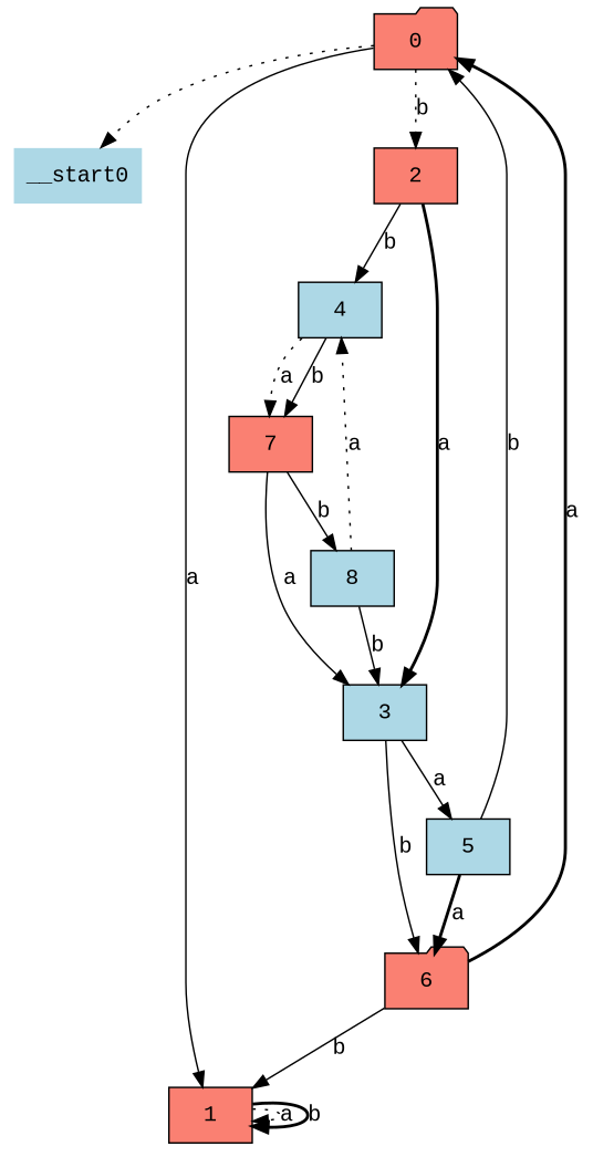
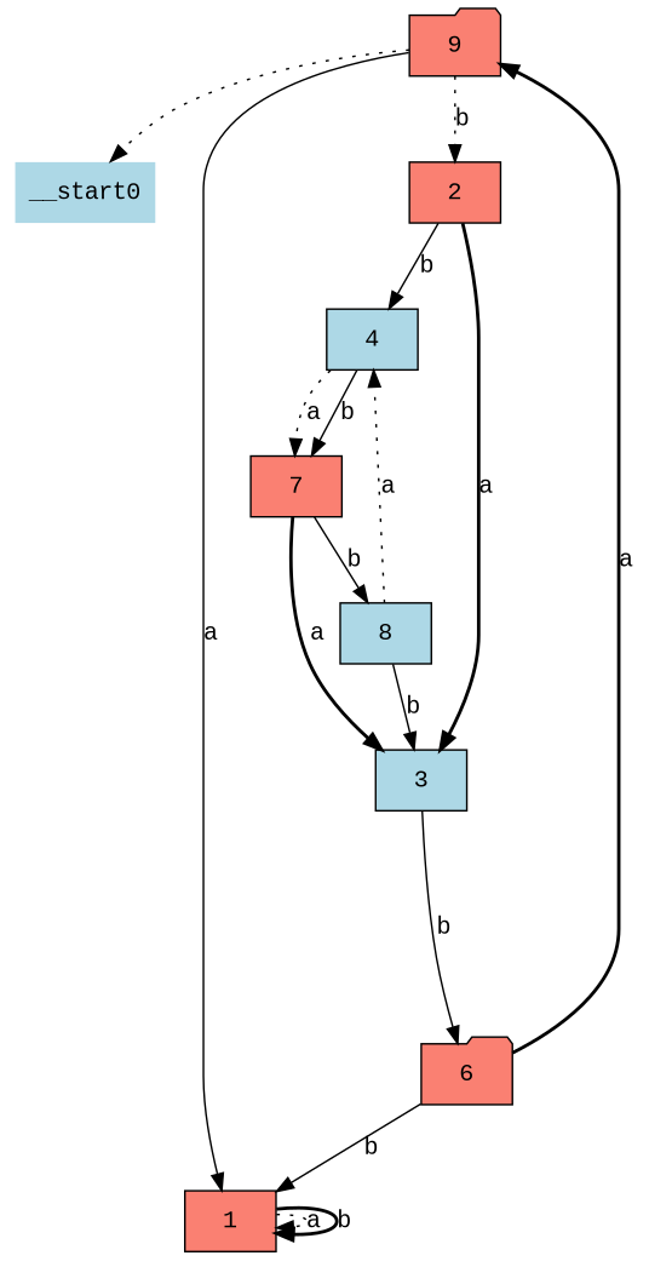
  digraph {
    fontname="Liberation Mono"
    node [fillcolor=lightblue fontname="Liberation Mono" shape=box style=filled]
    edge [fontname="Liberation Mono" style=solid]
    __start0 [shape=none]
-   0 [fillcolor=salmon shape=folder]
+   0 [fillcolor=salmon shape=folder label=9]
    1 [fillcolor=salmon]
    2 [fillcolor=salmon]
    3
    4
-   5
    6 [fillcolor=salmon shape=folder]
    7 [fillcolor=salmon]
    8
    0 -> __start0 [style=dotted]
    0 -> 1 [label=a]
    0 -> 2 [label=b style=dotted]
    1 -> 1 [label=a style=dotted]
    1 -> 1 [label=b style=bold]
    2 -> 3 [label=a style=bold]
    2 -> 4 [label=b]
-   3 -> 5 [label=a]
    3 -> 6 [label=b]
    4 -> 7 [label=a style=dotted]
    4 -> 7 [label=b]
-   5 -> 0 [label=b]
-   5 -> 6 [label=a style=bold]
    6 -> 0 [label=a style=bold]
    6 -> 1 [label=b]
-   7 -> 3 [label=a]
+   7 -> 3 [label=a style=bold]
    7 -> 8 [label=b]
    8 -> 3 [label=b]
    8 -> 4 [label=a style=dotted]
  }
